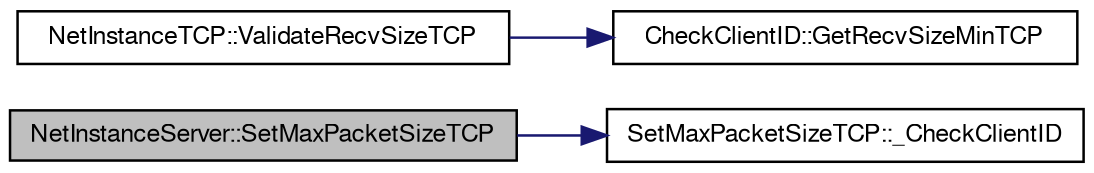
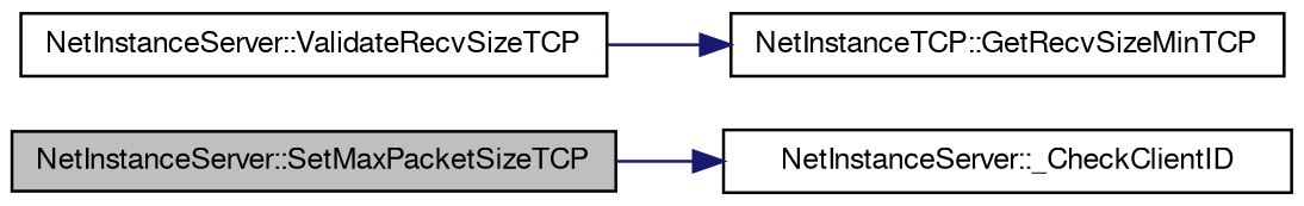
  digraph {
    rankdir=LR
    node [color=black fillcolor=white fontname=FreeSans fontsize=10 shape=record style=filled]
    edge [color=midnightblue fontname=FreeSans fontsize=10 labelfontname=FreeSans labelfontsize=10 style=solid]
    n1 [fillcolor=grey75 fontcolor=black height=0.2 label="NetInstanceServer::SetMaxPacketSizeTCP" width=0.4]
-   n2 [height=0.2 label="SetMaxPacketSizeTCP::_CheckClientID" width=0.4]
-   n3 [height=0.2 label="NetInstanceTCP::ValidateRecvSizeTCP" width=0.4]
-   n4 [height=0.2 label="CheckClientID::GetRecvSizeMinTCP" width=0.4]
+   n2 [height=0.2 label="NetInstanceServer::_CheckClientID" width=0.4]
+   n3 [height=0.2 label="NetInstanceServer::ValidateRecvSizeTCP" width=0.4]
+   n4 [height=0.2 label="NetInstanceTCP::GetRecvSizeMinTCP" width=0.4]
    n1 -> n2
    n3 -> n4
  }
